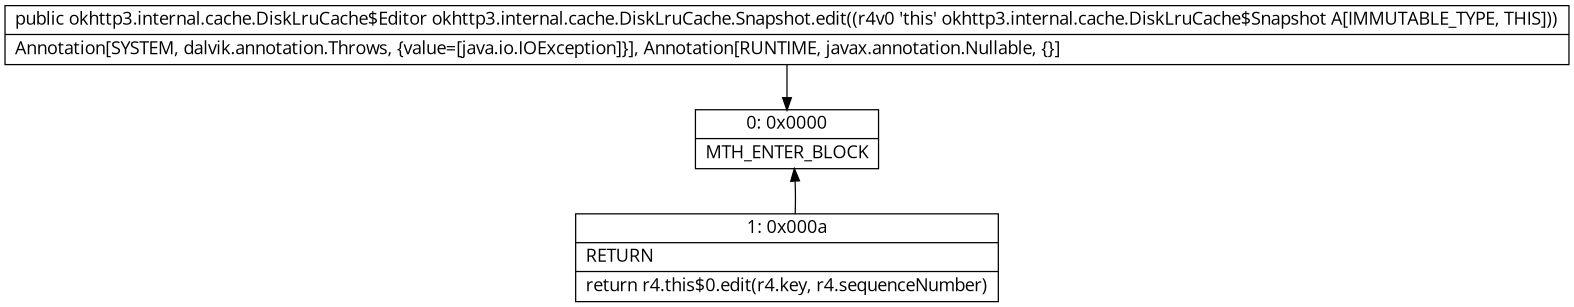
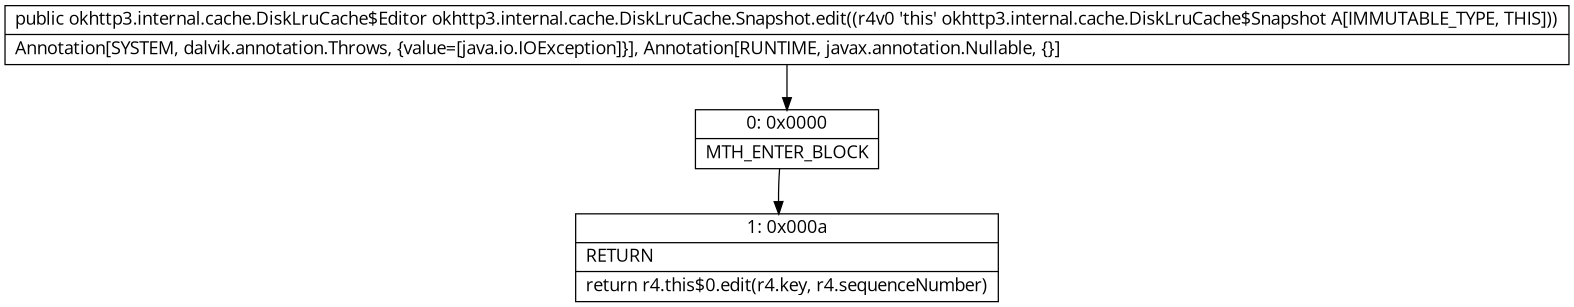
  digraph {
    fontname="Open Sans"
    node [shape=record fontname="Open Sans"]
    edge [fontname="Open Sans"]
    n1 [label="{0\:\ 0x0000|MTH_ENTER_BLOCK\l}"]
    n2 [label="{1\:\ 0x000a|RETURN\l|return r4.this$0.edit(r4.key, r4.sequenceNumber)\l}"]
    n3 [label="{public okhttp3.internal.cache.DiskLruCache$Editor okhttp3.internal.cache.DiskLruCache.Snapshot.edit((r4v0 'this' okhttp3.internal.cache.DiskLruCache$Snapshot A[IMMUTABLE_TYPE, THIS]))  | Annotation[SYSTEM, dalvik.annotation.Throws, \{value=[java.io.IOException]\}], Annotation[RUNTIME, javax.annotation.Nullable, \{\}]\l}"]
-   n2 -> n1
+   n1 -> n2
    n3 -> n1
  }
